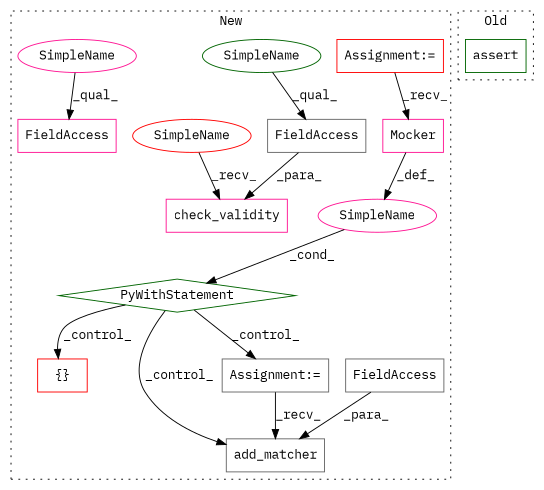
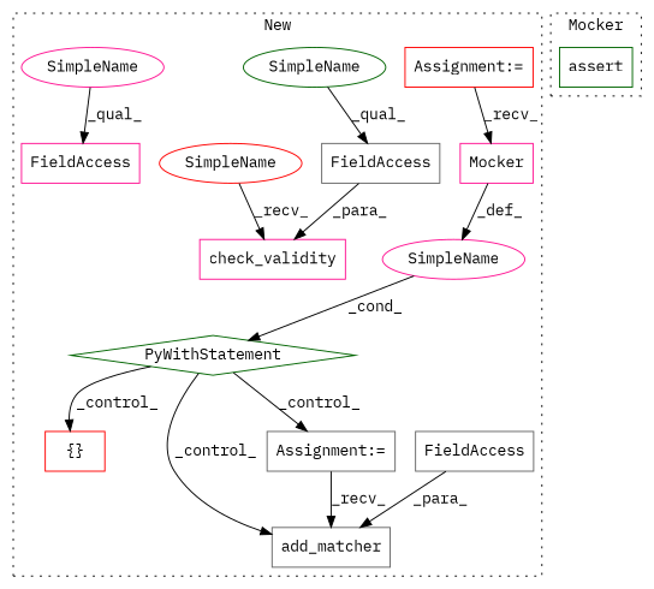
  digraph {
    fontname="IBM Plex Mono"
    node [a=32 color=deeppink fontname="IBM Plex Mono" l=8 s=9472 shape=box]
    edge [fontname="IBM Plex Mono"]
    n1 [l="15,1" label=check_validity s="9457,9488"]
    n2 [a=22 color=gray40 label=FieldAccess]
    n3 [a=42 label=SimpleName shape=ellipse l="" s=""]
    n4 [a=104 color=darkgreen l="10,2" label=PyWithStatement s="9360,9392" shape=diamond]
    n5 [a=4 color=red l="1,1" label="{}" s="9655,9663"]
    n6 [color=gray40 l="12,1" label=add_matcher s="9417,9443"]
    n7 [a=22 label=FieldAccess s=9623]
    n8 [a=22 color=gray40 l=14 label=FieldAccess s=9429]
    n9 [label=Mocker s=9384]
    n10 [a=7 color=red l=13 label="Assignment:=" s=7518]
    n11 [a=7 color=gray40 l=1 label="Assignment:=" s=9406]
    n12 [a=42 color=darkgreen l=4 label=SimpleName shape=ellipse]
    n13 [a=42 color=red l=4 label=SimpleName s=9452 shape=ellipse]
    n14 [a=42 l=4 label=SimpleName s=9623 shape=ellipse]
    n15 [color=darkgreen l="13,1" label=assert s="8052,8072"]
    subgraph cluster_1 {
      label=New
      style=dotted
      n1
      n2
      n3
      n4
      n5
      n6
      n7
      n8
      n9
      n10
      n11
      n12
      n13
      n14
    }
    subgraph cluster_2 {
-     label=Old
+     label=Mocker
      style=dotted
      n15
    }
    n2 -> n1 [label=_para_]
    n3 -> n4 [label=_cond_]
    n4 -> n5 [label=_control_]
    n4 -> n6 [label=_control_]
    n4 -> n11 [label=_control_]
    n8 -> n6 [label=_para_]
    n9 -> n3 [label=_def_]
    n10 -> n9 [label=_recv_]
    n11 -> n6 [label=_recv_]
    n12 -> n2 [label=_qual_]
    n13 -> n1 [label=_recv_]
    n14 -> n7 [label=_qual_]
  }
